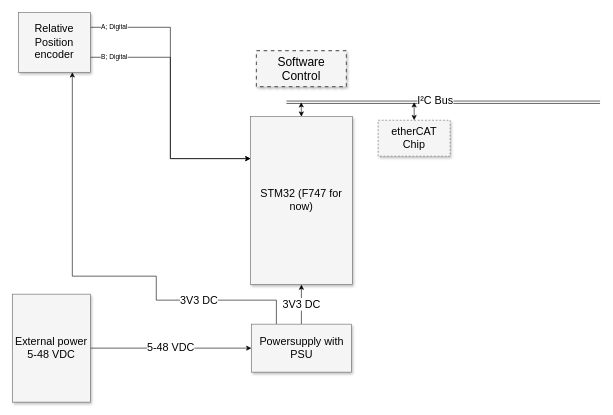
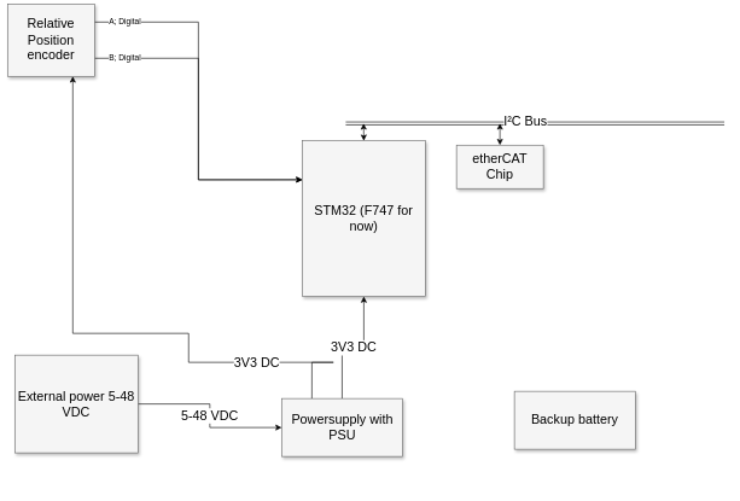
  <mxCell id="0" style=";html=1;" />
  <mxCell id="1" style=";html=1;" parent="0" />
- <mxCell id="2" value="Software Control" style="whiteSpace=wrap;html=1;shadow=1;fontSize=20;fillColor=#f5f5f5;strokeColor=#666666;strokeWidth=2;dashed=1;" parent="1" vertex="1"><mxGeometry x="427" y="84" width="150" height="60" as="geometry" /></mxCell>
  <mxCell id="3" style="edgeStyle=orthogonalEdgeStyle;rounded=0;orthogonalLoop=1;jettySize=auto;html=1;exitX=0.5;exitY=0;exitDx=0;exitDy=0;startArrow=classic;startFill=1;" edge="1" parent="1" source="4"><mxGeometry relative="1" as="geometry"><mxPoint x="501.667" y="170" as="targetPoint" /></mxGeometry></mxCell>
- <mxCell id="4" value="STM32 (F747 for now)" style="whiteSpace=wrap;html=1;shadow=1;fontSize=18;fillColor=#f5f5f5;strokeColor=#666666;" parent="1" vertex="1"><mxGeometry x="417" y="194" width="170" height="280" as="geometry" /></mxCell>
+ <mxCell id="4" value="STM32 (F747 for now)" style="whiteSpace=wrap;html=1;shadow=1;fontSize=18;fillColor=#f5f5f5;strokeColor=#666666;" parent="1" vertex="1"><mxGeometry x="417" y="194" width="170" height="215" as="geometry" /></mxCell>
  <mxCell id="5" style="edgeStyle=orthogonalEdgeStyle;rounded=0;orthogonalLoop=1;jettySize=auto;html=1;exitX=0.5;exitY=0;exitDx=0;exitDy=0;fontSize=18;startArrow=classic;startFill=1;" edge="1" parent="1" source="6"><mxGeometry relative="1" as="geometry"><mxPoint x="690" y="170" as="targetPoint" /></mxGeometry></mxCell>
- <mxCell id="6" value="etherCAT&lt;br&gt;Chip" style="whiteSpace=wrap;html=1;shadow=1;fontSize=18;fillColor=#f5f5f5;strokeColor=#666666;dashed=1;" parent="1" vertex="1"><mxGeometry x="630" y="200" width="120" height="60" as="geometry" /></mxCell>
+ <mxCell id="6" value="etherCAT&lt;br&gt;Chip" style="whiteSpace=wrap;html=1;shadow=1;fontSize=18;fillColor=#f5f5f5;strokeColor=#666666;" parent="1" vertex="1"><mxGeometry x="630" y="200" width="120" height="60" as="geometry" /></mxCell>
  <mxCell id="7" value="A; Digital" style="edgeStyle=orthogonalEdgeStyle;rounded=0;orthogonalLoop=1;jettySize=auto;html=1;exitX=1;exitY=0.25;exitDx=0;exitDy=0;entryX=0;entryY=0.25;entryDx=0;entryDy=0;" edge="1" parent="1" source="9" target="4"><mxGeometry x="-0.835" relative="1" as="geometry"><mxPoint as="offset" /></mxGeometry></mxCell>
  <mxCell id="8" value="B; Digital" style="edgeStyle=orthogonalEdgeStyle;rounded=0;orthogonalLoop=1;jettySize=auto;html=1;exitX=1;exitY=0.75;exitDx=0;exitDy=0;entryX=0;entryY=0.25;entryDx=0;entryDy=0;" edge="1" parent="1" source="9" target="4"><mxGeometry x="-0.817" relative="1" as="geometry"><mxPoint x="210" y="290" as="targetPoint" /><mxPoint as="offset" /></mxGeometry></mxCell>
- <mxCell id="9" value="Relative Position encoder" style="whiteSpace=wrap;html=1;shadow=1;fontSize=18;fillColor=#f5f5f5;strokeColor=#666666;" parent="1" vertex="1"><mxGeometry x="30" y="20" width="120" height="100" as="geometry" /></mxCell>
+ <mxCell id="9" value="Relative Position encoder" style="whiteSpace=wrap;html=1;shadow=1;fontSize=18;fillColor=#f5f5f5;strokeColor=#666666;" parent="1" vertex="1"><mxGeometry x="10" y="5" width="120" height="100" as="geometry" /></mxCell>
  <mxCell id="10" value="" style="shape=link;html=1;startArrow=classic;startFill=1;" edge="1" parent="1"><mxGeometry width="100" relative="1" as="geometry"><mxPoint x="477" y="170" as="sourcePoint" /><mxPoint x="1000" y="170" as="targetPoint" /></mxGeometry></mxCell>
  <mxCell id="11" value="I²C Bus" style="edgeLabel;html=1;align=center;verticalAlign=middle;resizable=0;points=[];fontSize=18;" vertex="1" connectable="0" parent="10"><mxGeometry x="-0.055" y="3" relative="1" as="geometry"><mxPoint as="offset" /></mxGeometry></mxCell>
  <mxCell id="12" value="3V3 DC" style="edgeStyle=orthogonalEdgeStyle;rounded=0;orthogonalLoop=1;jettySize=auto;html=1;exitX=0.5;exitY=0;exitDx=0;exitDy=0;entryX=0.5;entryY=1;entryDx=0;entryDy=0;fontSize=18;startArrow=none;startFill=0;" edge="1" parent="1" source="15" target="4"><mxGeometry relative="1" as="geometry" /></mxCell>
  <mxCell id="13" style="edgeStyle=orthogonalEdgeStyle;rounded=0;orthogonalLoop=1;jettySize=auto;html=1;exitX=0.25;exitY=0;exitDx=0;exitDy=0;entryX=0.75;entryY=1;entryDx=0;entryDy=0;fontSize=18;startArrow=none;startFill=0;" edge="1" parent="1" source="15" target="9"><mxGeometry relative="1" as="geometry"><Array as="points"><mxPoint x="460" y="500" /><mxPoint x="260" y="500" /><mxPoint x="260" y="460" /><mxPoint x="120" y="460" /></Array></mxGeometry></mxCell>
  <mxCell id="14" value="3V3 DC" style="edgeLabel;html=1;align=center;verticalAlign=middle;resizable=0;points=[];fontSize=18;" vertex="1" connectable="0" parent="13"><mxGeometry x="-0.554" relative="1" as="geometry"><mxPoint as="offset" /></mxGeometry></mxCell>
- <mxCell id="15" value="Powersupply with PSU" style="whiteSpace=wrap;html=1;shadow=1;fontSize=18;fillColor=#f5f5f5;strokeColor=#666666;" vertex="1" parent="1"><mxGeometry x="418.5" y="540" width="167" height="80" as="geometry" /></mxCell>
+ <mxCell id="15" value="Powersupply with PSU" style="whiteSpace=wrap;html=1;shadow=1;fontSize=18;fillColor=#f5f5f5;strokeColor=#666666;" vertex="1" parent="1"><mxGeometry x="388.5" y="550" width="167" height="80" as="geometry" /></mxCell>
  <mxCell id="16" value="5-48 VDC" style="edgeStyle=orthogonalEdgeStyle;rounded=0;orthogonalLoop=1;jettySize=auto;html=1;exitX=1;exitY=0.5;exitDx=0;exitDy=0;entryX=0;entryY=0.5;entryDx=0;entryDy=0;fontSize=18;startArrow=none;startFill=0;" edge="1" parent="1" source="17" target="15"><mxGeometry relative="1" as="geometry" /></mxCell>
- <mxCell id="17" value="External power 5-48 VDC" style="whiteSpace=wrap;html=1;shadow=1;fontSize=18;fillColor=#f5f5f5;strokeColor=#666666;" vertex="1" parent="1"><mxGeometry x="20" y="490" width="130" height="180" as="geometry" /></mxCell>
+ <mxCell id="17" value="External power 5-48 VDC" style="whiteSpace=wrap;html=1;shadow=1;fontSize=18;fillColor=#f5f5f5;strokeColor=#666666;" vertex="1" parent="1"><mxGeometry x="20" y="490" width="170" height="135" as="geometry" /></mxCell>
+ <mxCell id="18" value="Backup battery" style="whiteSpace=wrap;html=1;shadow=1;fontSize=18;fillColor=#f5f5f5;strokeColor=#666666;" vertex="1" parent="1"><mxGeometry x="710" y="540" width="167" height="80" as="geometry" /></mxCell>
